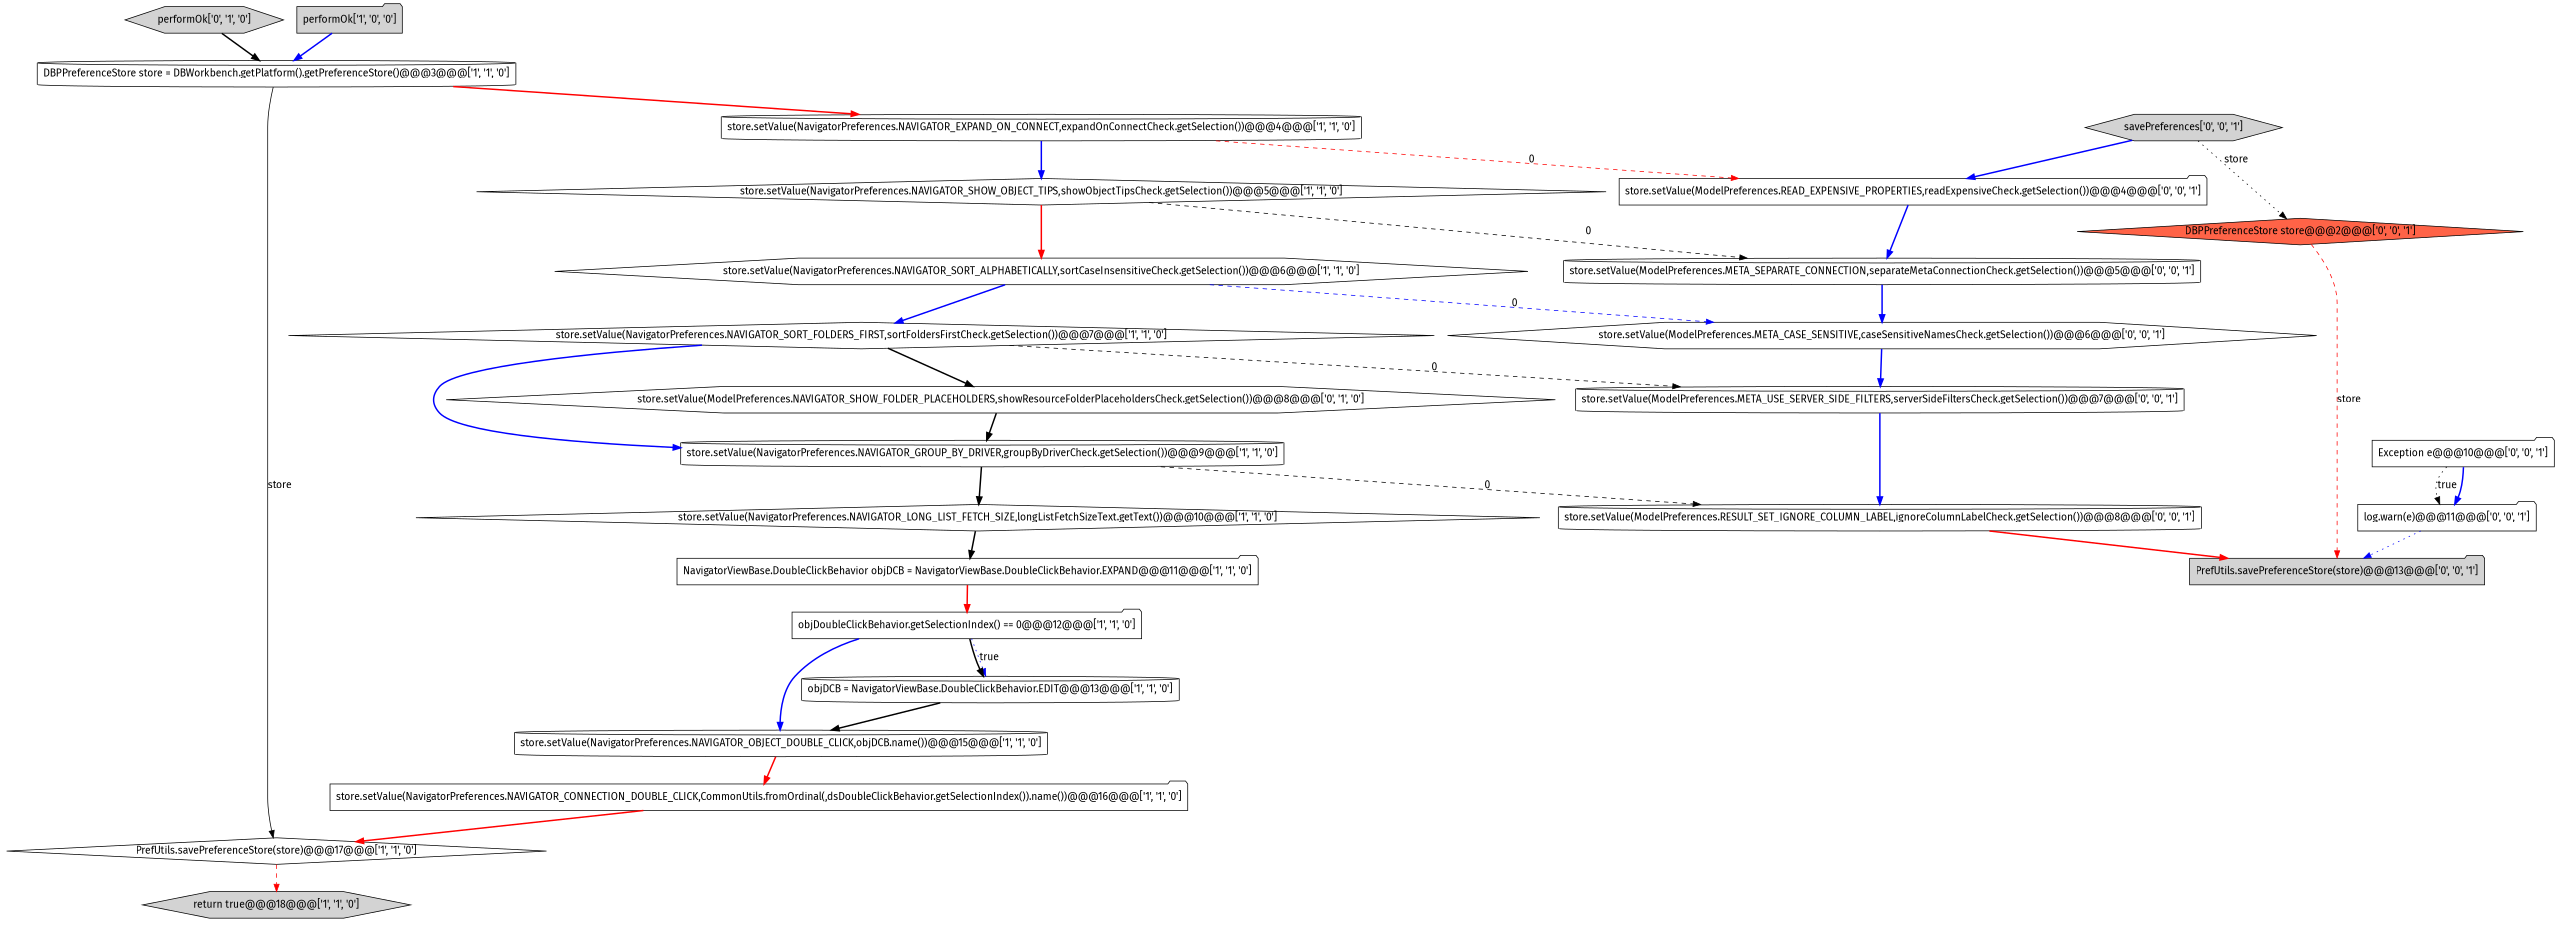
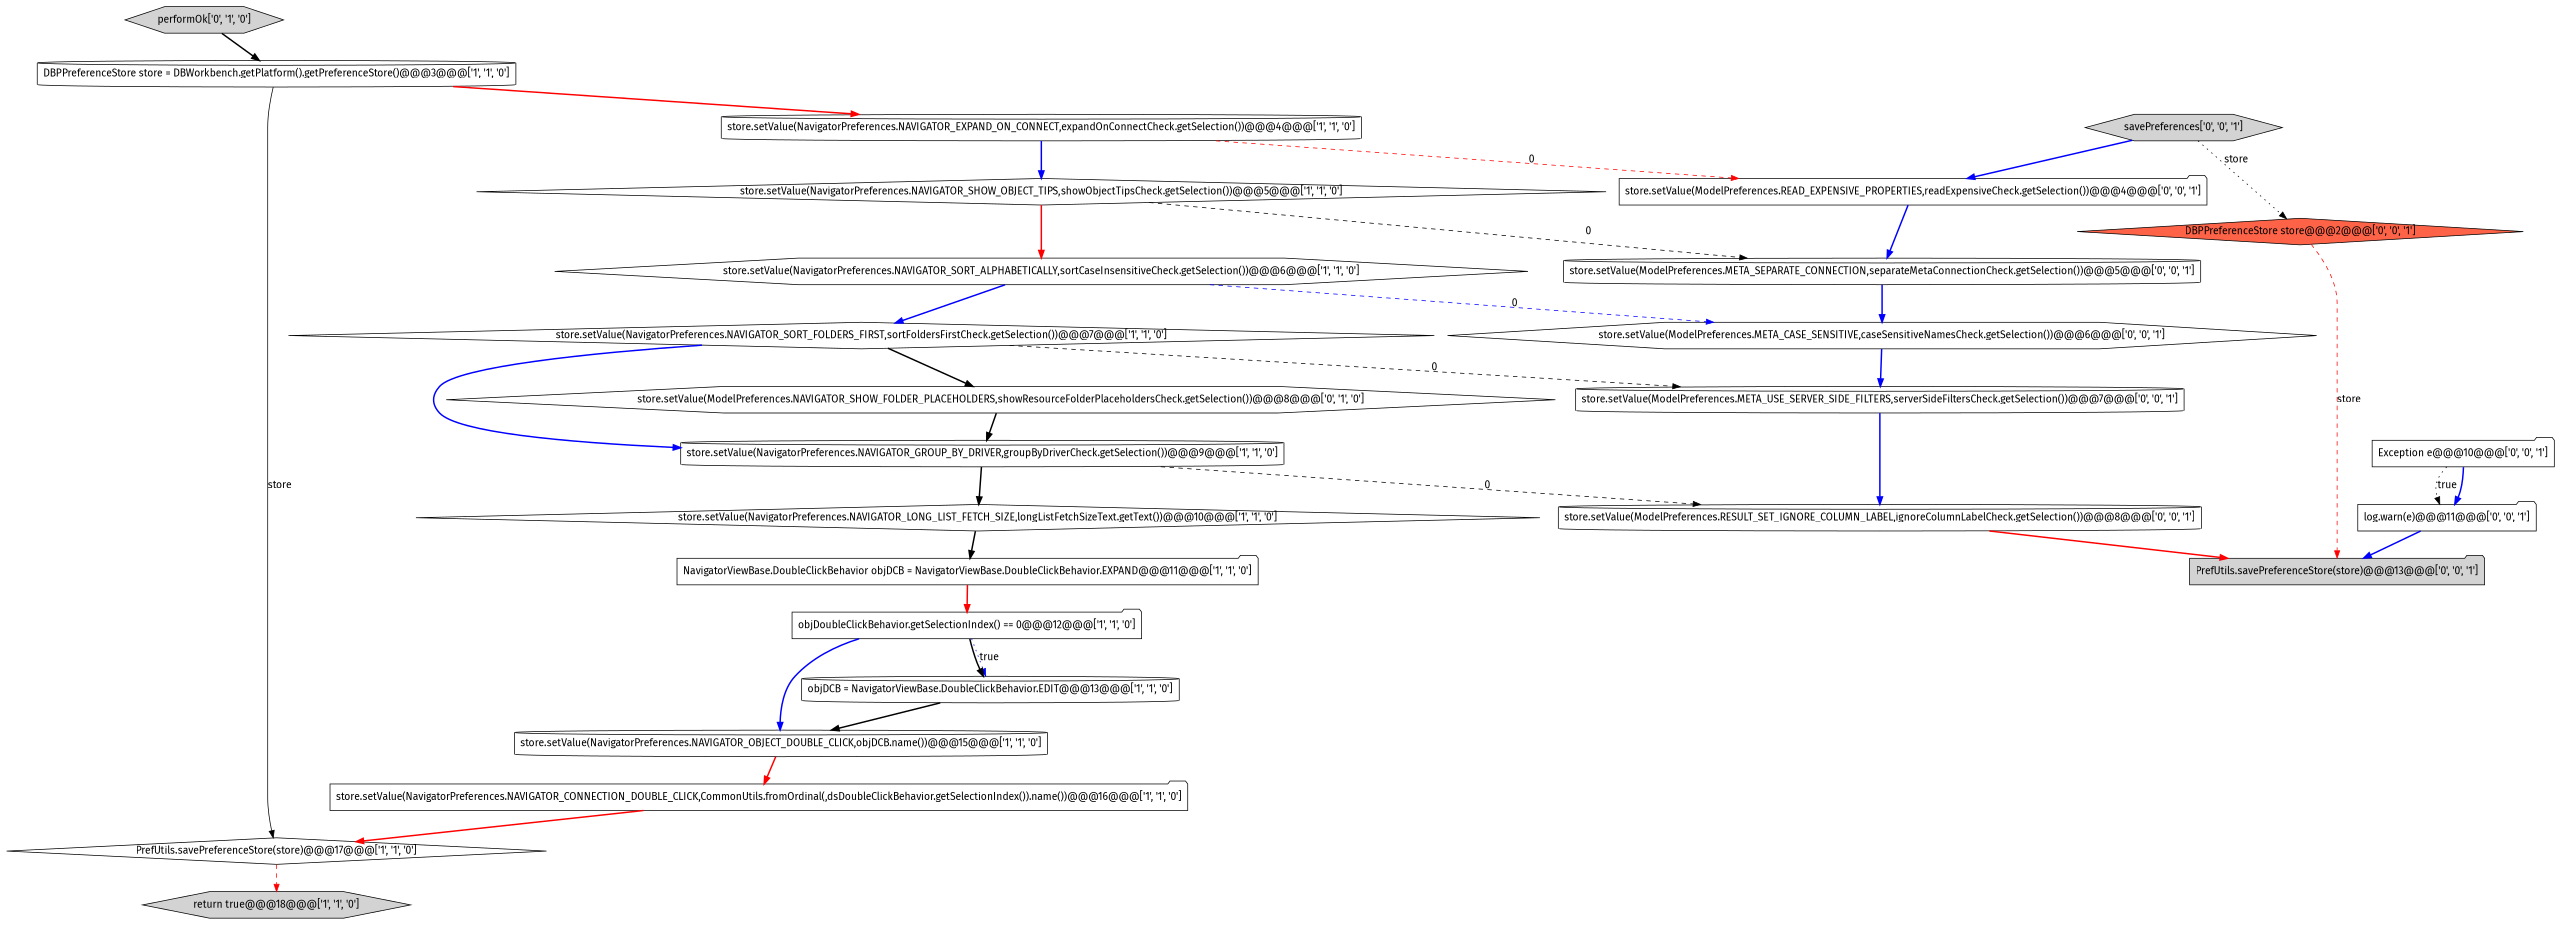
  digraph {
    fontname="Fira Sans"
    node [fillcolor=white fontname="Fira Sans" shape=cylinder style=filled]
    edge [color=blue fontname="Fira Sans" style=bold]
    n1 [fillcolor=lightgray label="performOk['0', '1', '0']" shape=hexagon]
    n2 [label="DBPPreferenceStore store = DBWorkbench.getPlatform().getPreferenceStore()@@@3@@@['1', '1', '0']"]
    n3 [label="PrefUtils.savePreferenceStore(store)@@@17@@@['1', '1', '0']" shape=diamond]
    n4 [label="store.setValue(NavigatorPreferences.NAVIGATOR_EXPAND_ON_CONNECT,expandOnConnectCheck.getSelection())@@@4@@@['1', '1', '0']"]
    n5 [fillcolor=lightgray label="return true@@@18@@@['1', '1', '0']" shape=hexagon]
    n6 [label="store.setValue(NavigatorPreferences.NAVIGATOR_SHOW_OBJECT_TIPS,showObjectTipsCheck.getSelection())@@@5@@@['1', '1', '0']" shape=diamond]
    n7 [label="store.setValue(ModelPreferences.READ_EXPENSIVE_PROPERTIES,readExpensiveCheck.getSelection())@@@4@@@['0', '0', '1']" shape=folder]
    n8 [fillcolor=tomato label="DBPPreferenceStore store@@@2@@@['0', '0', '1']" shape=diamond]
    n9 [fillcolor=lightgray label="PrefUtils.savePreferenceStore(store)@@@13@@@['0', '0', '1']" shape=folder]
    n10 [label="store.setValue(ModelPreferences.RESULT_SET_IGNORE_COLUMN_LABEL,ignoreColumnLabelCheck.getSelection())@@@8@@@['0', '0', '1']"]
    n11 [label="objDCB = NavigatorViewBase.DoubleClickBehavior.EDIT@@@13@@@['1', '1', '0']"]
    n12 [label="store.setValue(NavigatorPreferences.NAVIGATOR_OBJECT_DOUBLE_CLICK,objDCB.name())@@@15@@@['1', '1', '0']"]
    n13 [label="store.setValue(NavigatorPreferences.NAVIGATOR_CONNECTION_DOUBLE_CLICK,CommonUtils.fromOrdinal(,dsDoubleClickBehavior.getSelectionIndex()).name())@@@16@@@['1', '1', '0']" shape=folder]
    n14 [label="store.setValue(NavigatorPreferences.NAVIGATOR_SORT_FOLDERS_FIRST,sortFoldersFirstCheck.getSelection())@@@7@@@['1', '1', '0']" shape=diamond]
    n15 [label="store.setValue(NavigatorPreferences.NAVIGATOR_GROUP_BY_DRIVER,groupByDriverCheck.getSelection())@@@9@@@['1', '1', '0']"]
    n16 [label="store.setValue(ModelPreferences.META_USE_SERVER_SIDE_FILTERS,serverSideFiltersCheck.getSelection())@@@7@@@['0', '0', '1']"]
    n17 [label="store.setValue(ModelPreferences.NAVIGATOR_SHOW_FOLDER_PLACEHOLDERS,showResourceFolderPlaceholdersCheck.getSelection())@@@8@@@['0', '1', '0']" shape=hexagon]
    n18 [label="store.setValue(NavigatorPreferences.NAVIGATOR_LONG_LIST_FETCH_SIZE,longListFetchSizeText.getText())@@@10@@@['1', '1', '0']" shape=diamond]
    n19 [label="store.setValue(NavigatorPreferences.NAVIGATOR_SORT_ALPHABETICALLY,sortCaseInsensitiveCheck.getSelection())@@@6@@@['1', '1', '0']" shape=hexagon]
    n20 [label="store.setValue(ModelPreferences.META_SEPARATE_CONNECTION,separateMetaConnectionCheck.getSelection())@@@5@@@['0', '0', '1']"]
    n21 [label="store.setValue(ModelPreferences.META_CASE_SENSITIVE,caseSensitiveNamesCheck.getSelection())@@@6@@@['0', '0', '1']" shape=hexagon]
    n22 [label="Exception e@@@10@@@['0', '0', '1']" shape=folder]
    n23 [label="log.warn(e)@@@11@@@['0', '0', '1']" shape=folder]
-   n24 [fillcolor=lightgray label="performOk['1', '0', '0']" shape=folder]
    n25 [label="NavigatorViewBase.DoubleClickBehavior objDCB = NavigatorViewBase.DoubleClickBehavior.EXPAND@@@11@@@['1', '1', '0']" shape=folder]
    n26 [label="objDoubleClickBehavior.getSelectionIndex() == 0@@@12@@@['1', '1', '0']" shape=folder]
    n27 [fillcolor=lightgray label="savePreferences['0', '0', '1']" shape=hexagon]
    n1 -> n2 [color=black]
    n2 -> n3 [color=black label=store style=solid]
    n2 -> n4 [color=red]
    n3 -> n5 [color=red style=dashed]
    n4 -> n6
    n4 -> n7 [color=red label=0 style=dashed]
    n6 -> n19 [color=red]
    n6 -> n20 [color=black label=0 style=dashed]
    n7 -> n20
    n8 -> n9 [color=red label=store style=dashed]
    n10 -> n9 [color=red]
    n11 -> n12 [color=black]
    n12 -> n13 [color=red]
    n13 -> n3 [color=red]
    n14 -> n15
    n14 -> n16 [color=black label=0 style=dashed]
    n14 -> n17 [color=black]
    n15 -> n10 [color=black label=0 style=dashed]
    n15 -> n18 [color=black]
    n16 -> n10
    n17 -> n15 [color=black]
    n18 -> n25 [color=black]
    n19 -> n14
    n19 -> n21 [label=0 style=dashed]
    n20 -> n21
    n21 -> n16
    n22 -> n23
    n22 -> n23 [color=black label=true style=dotted]
-   n23 -> n9 [style=dotted]
-   n24 -> n2
+   n23 -> n9
    n25 -> n26 [color=red]
    n26 -> n11 [label=true style=dotted]
    n26 -> n11 [color=black]
    n26 -> n12
    n27 -> n7
    n27 -> n8 [color=black label=store style=dotted]
  }
